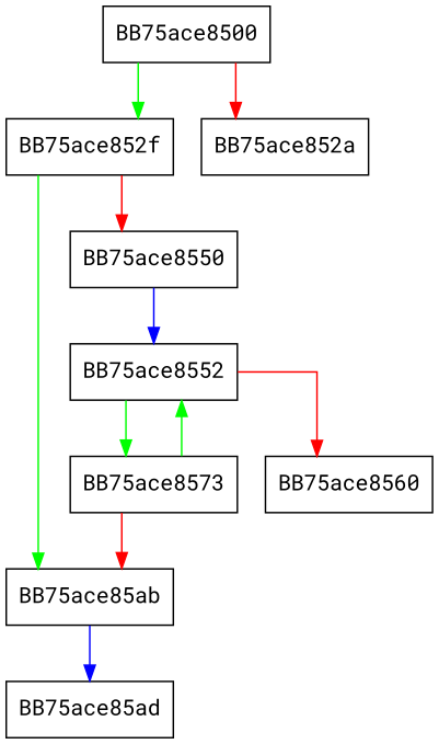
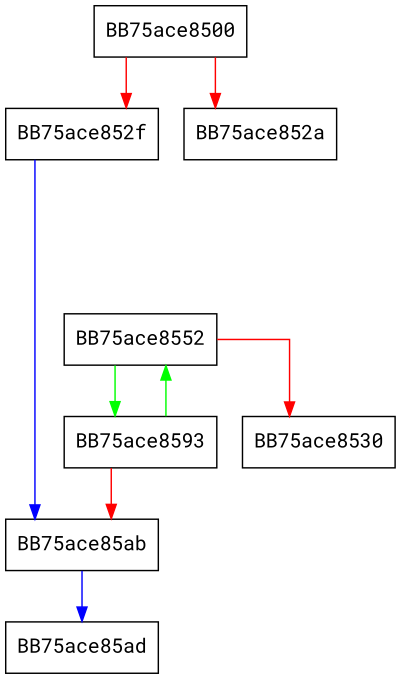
  digraph {
    fontname="Roboto Mono"
    splines=ortho
    node [fontname="Roboto Mono" shape=box]
    edge [color=green fontname="Roboto Mono"]
    BB75ace8500
    BB75ace852f
    BB75ace852a
    BB75ace85ab
-   BB75ace8550
    BB75ace85ad
    n7 [label=BB75ace8552]
-   BB75ace8593 [label=BB75ace8573]
-   BB75ace8560
-   BB75ace8500 -> BB75ace852f
+   BB75ace8593
+   BB75ace8560 [label=BB75ace8530]
+   BB75ace8500 -> BB75ace852f [color=red]
    BB75ace8500 -> BB75ace852a [color=red]
-   BB75ace852f -> BB75ace85ab
-   BB75ace852f -> BB75ace8550 [color=red]
+   BB75ace852f -> BB75ace85ab [color=blue]
    BB75ace85ab -> BB75ace85ad [color=blue]
-   BB75ace8550 -> n7 [color=blue]
    n7 -> BB75ace8593
    n7 -> BB75ace8560 [color=red]
    BB75ace8593 -> BB75ace85ab [color=red]
    BB75ace8593 -> n7
  }
